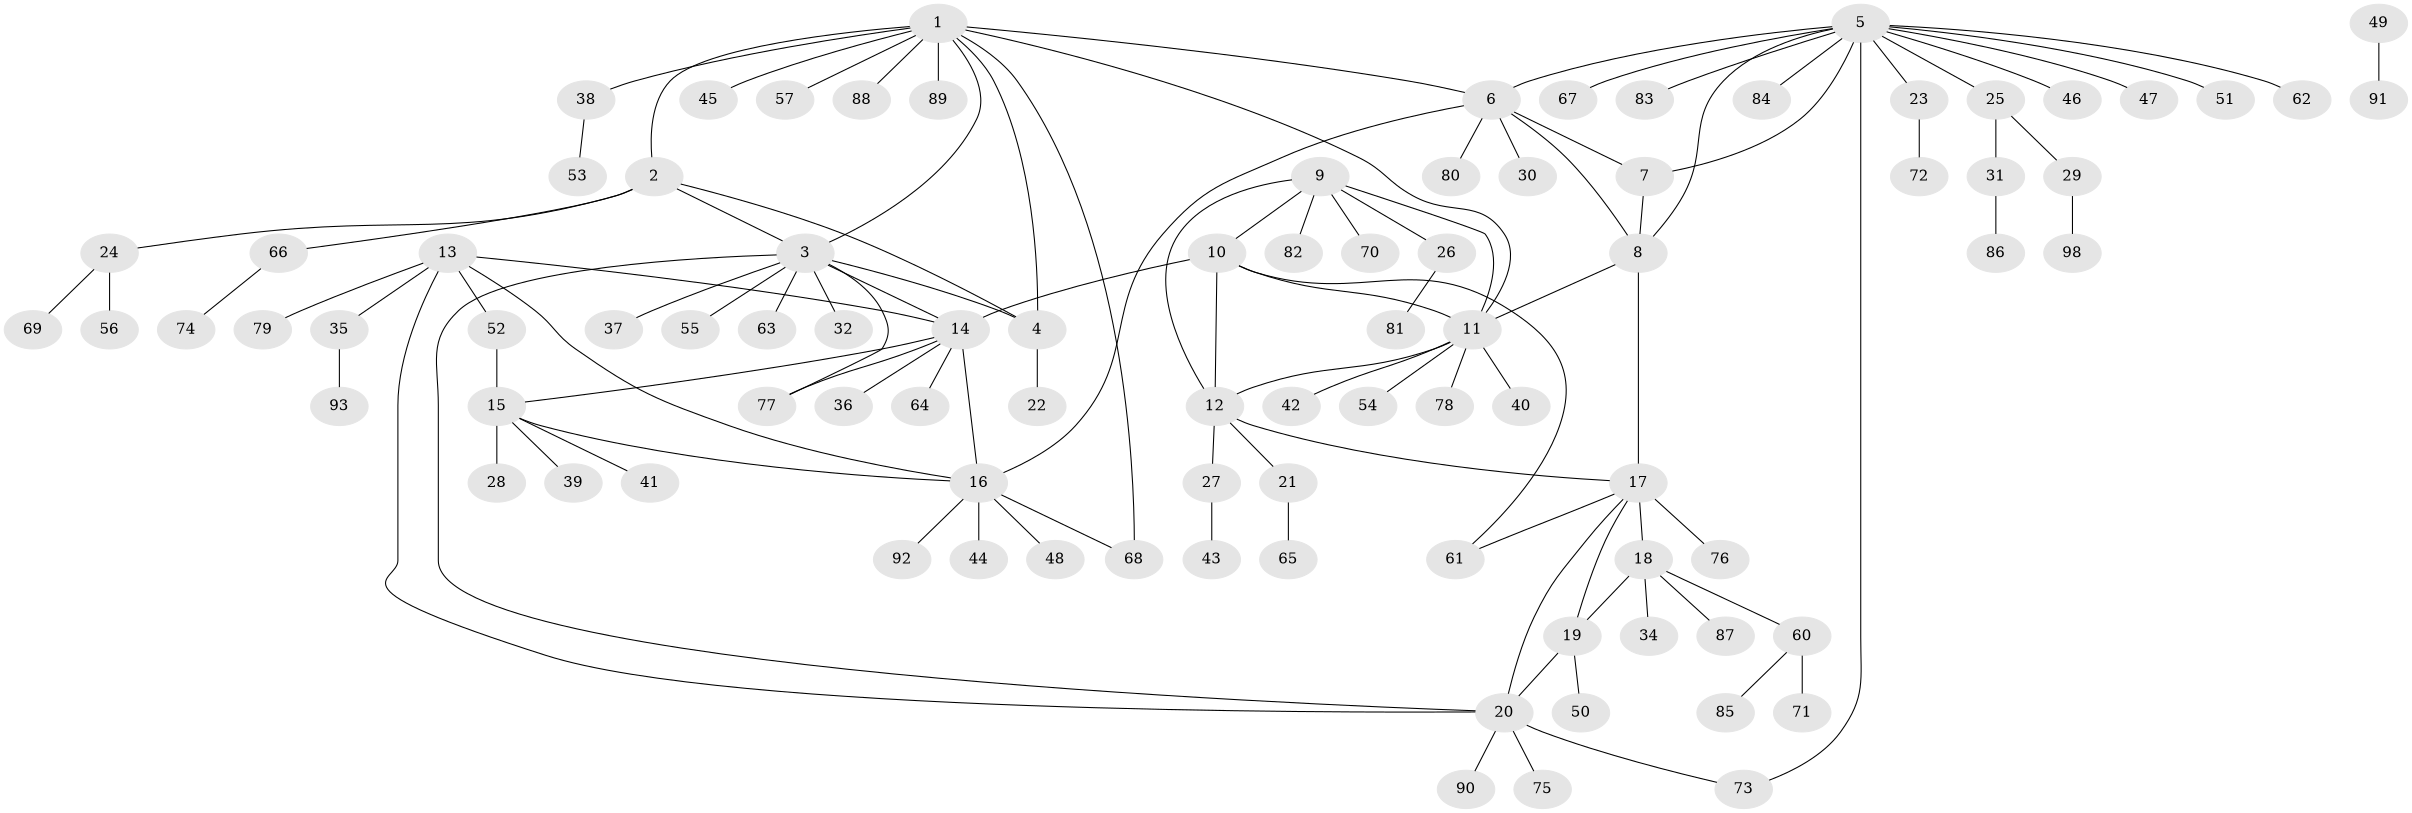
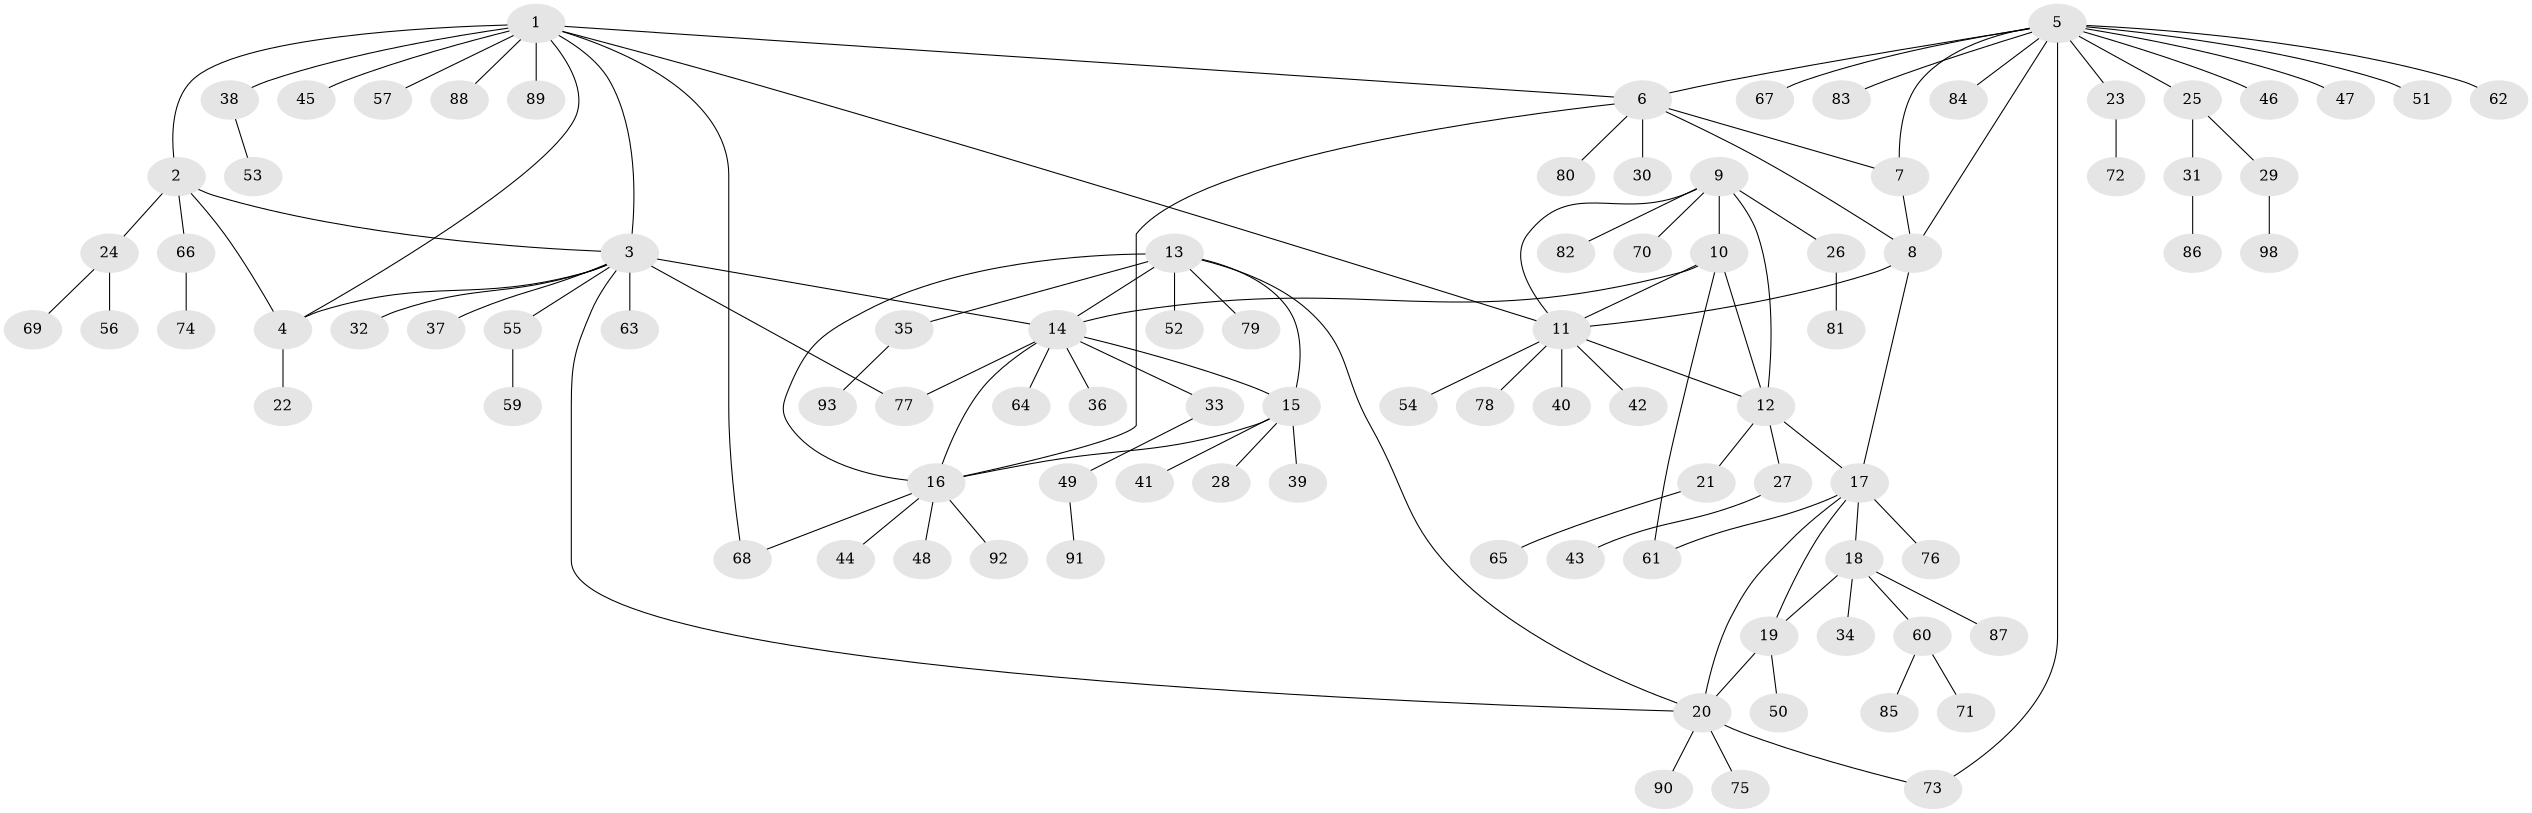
  graph {
    node [color=gray90 style=filled]
    1
    2
    3
    4
    6
    11
    38
    45
    57
    68
    88
    89
    24
    66
    14
    20
    32
    37
    55
    63
    77
    22
    7
    8
    16
    30
    80
    12
    40
    42
    54
    78
    53
    56
    69
    74
    15
+   33
    36
    64
    73
    75
    90
+   59
    5
    23
    25
    46
    47
    51
    62
    67
    83
    84
    17
    72
    29
    31
    44
    48
    92
    61
    18
    19
    76
    9
    10
    26
    70
    82
    21
    27
    81
    65
    43
    13
    35
    52
    79
    28
    39
    41
    93
    49
    34
    60
    87
    50
    71
    85
    n91 [label=98]
    86
    91
    1 -- 2
    1 -- 3
    1 -- 4
    1 -- 6
    1 -- 11
    1 -- 38
    1 -- 45
    1 -- 57
    1 -- 68
    1 -- 88
    1 -- 89
    2 -- 3
    2 -- 4
    2 -- 24
    2 -- 66
    3 -- 4
    3 -- 14
    3 -- 20
    3 -- 32
    3 -- 37
    3 -- 55
    3 -- 63
    3 -- 77
    4 -- 22
    6 -- 7
    6 -- 8
    6 -- 16
    6 -- 30
    6 -- 80
    11 -- 12
    11 -- 40
    11 -- 42
    11 -- 54
    11 -- 78
    38 -- 53
    24 -- 56
    24 -- 69
    66 -- 74
    14 -- 77
    14 -- 16
    14 -- 15
+   14 -- 33
    14 -- 36
    14 -- 64
    20 -- 73
    20 -- 75
    20 -- 90
+   55 -- 59
    7 -- 8
    8 -- 11
    8 -- 17
    16 -- 68
    16 -- 44
    16 -- 48
    16 -- 92
    12 -- 17
    12 -- 21
    12 -- 27
    15 -- 16
    15 -- 28
    15 -- 39
    15 -- 41
+   33 -- 49
    5 -- 6
    5 -- 7
    5 -- 8
    5 -- 73
    5 -- 23
    5 -- 25
    5 -- 46
    5 -- 47
    5 -- 51
    5 -- 62
    5 -- 67
    5 -- 83
    5 -- 84
    23 -- 72
    25 -- 29
    25 -- 31
    17 -- 20
    17 -- 61
    17 -- 18
    17 -- 19
    17 -- 76
    29 -- n91
    31 -- 86
    18 -- 19
    18 -- 34
    18 -- 60
    18 -- 87
    19 -- 20
    19 -- 50
    9 -- 11
    9 -- 12
    9 -- 10
    9 -- 26
    9 -- 70
    9 -- 82
    10 -- 11
    10 -- 14
    10 -- 12
    10 -- 61
    26 -- 81
    21 -- 65
    27 -- 43
    13 -- 14
    13 -- 20
    13 -- 16
-   52 -- 15
+   13 -- 15
    13 -- 35
    13 -- 52
    13 -- 79
    35 -- 93
    49 -- 91
    60 -- 71
    60 -- 85
  }
